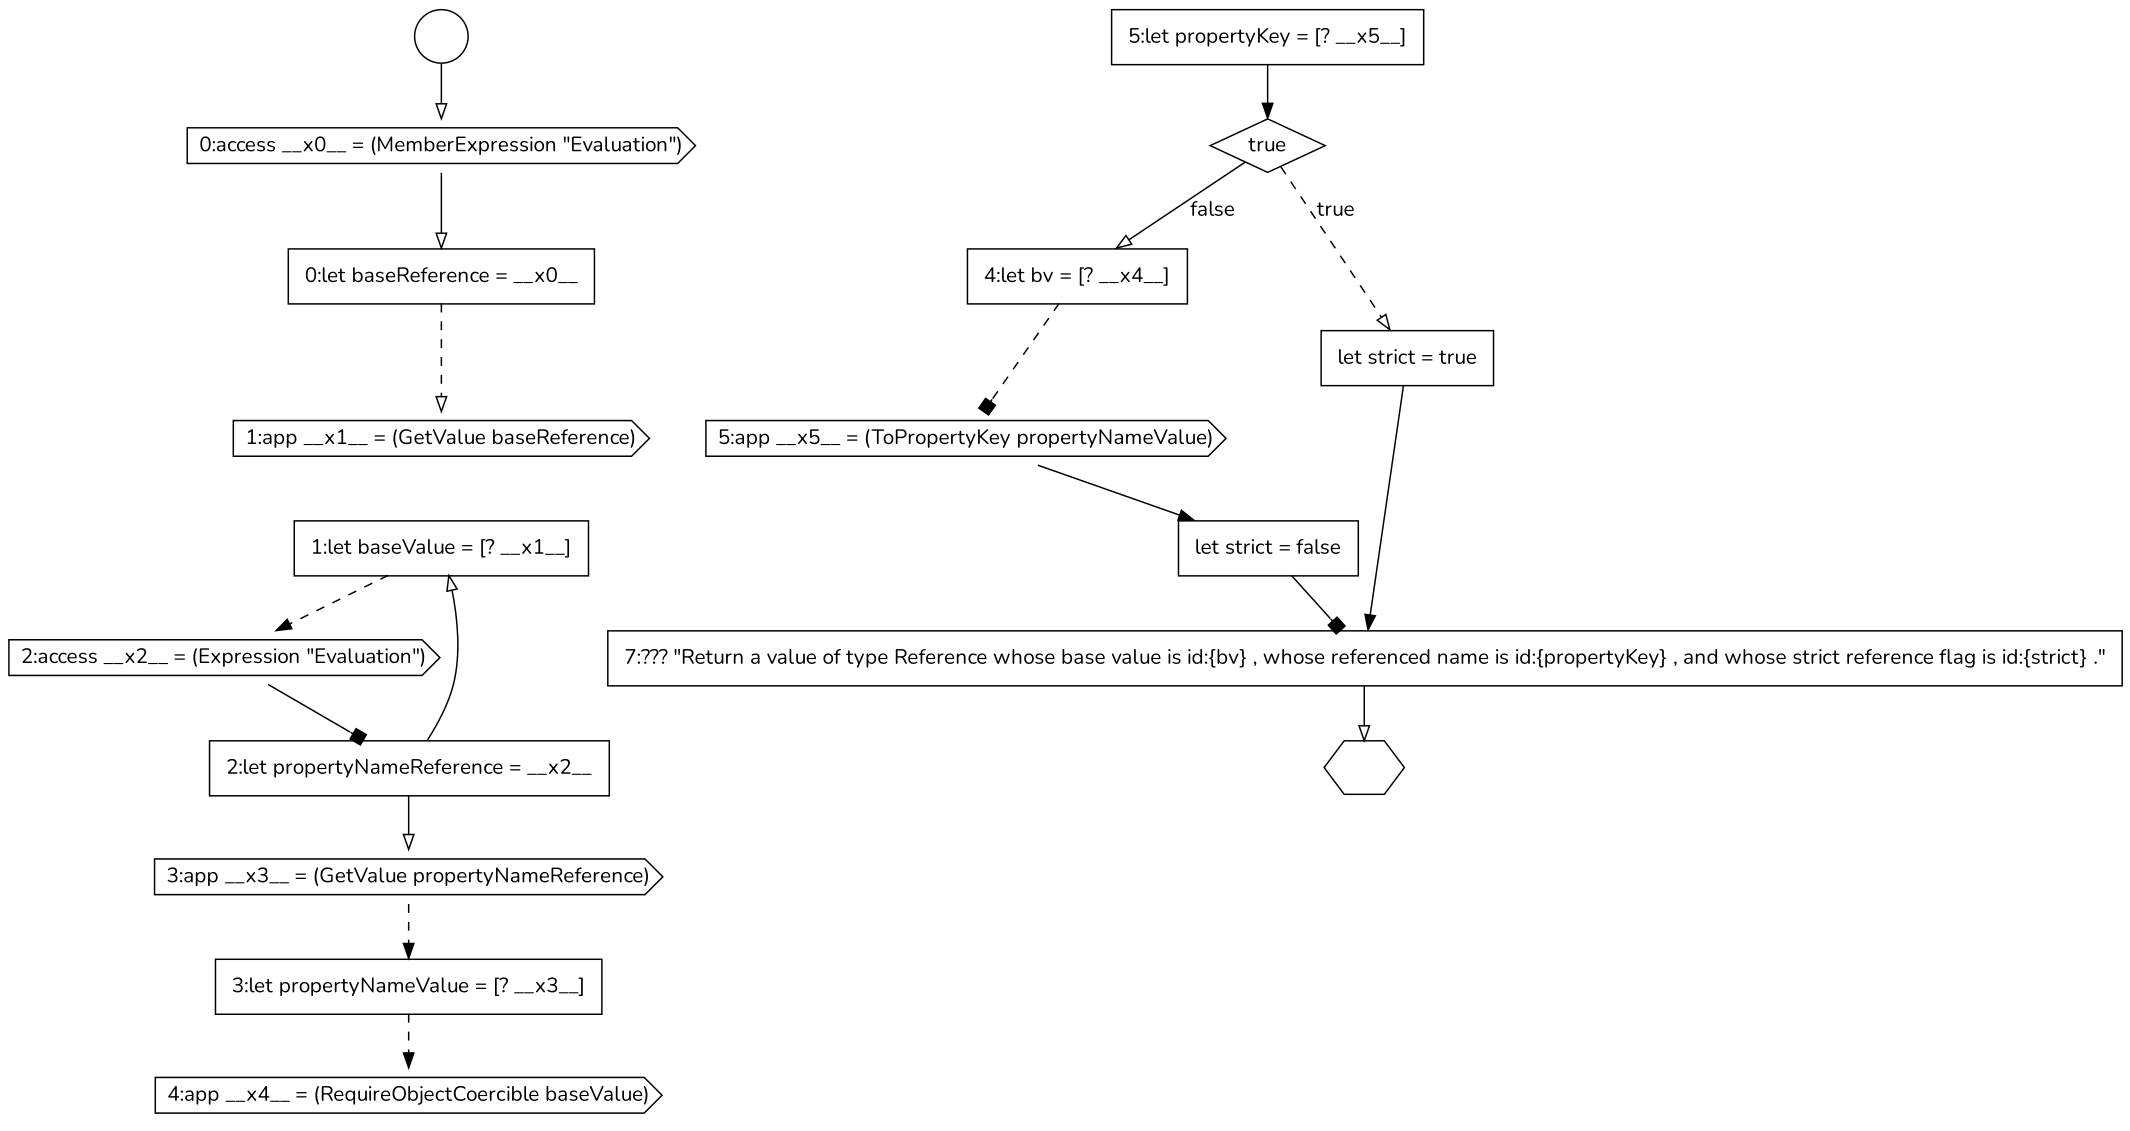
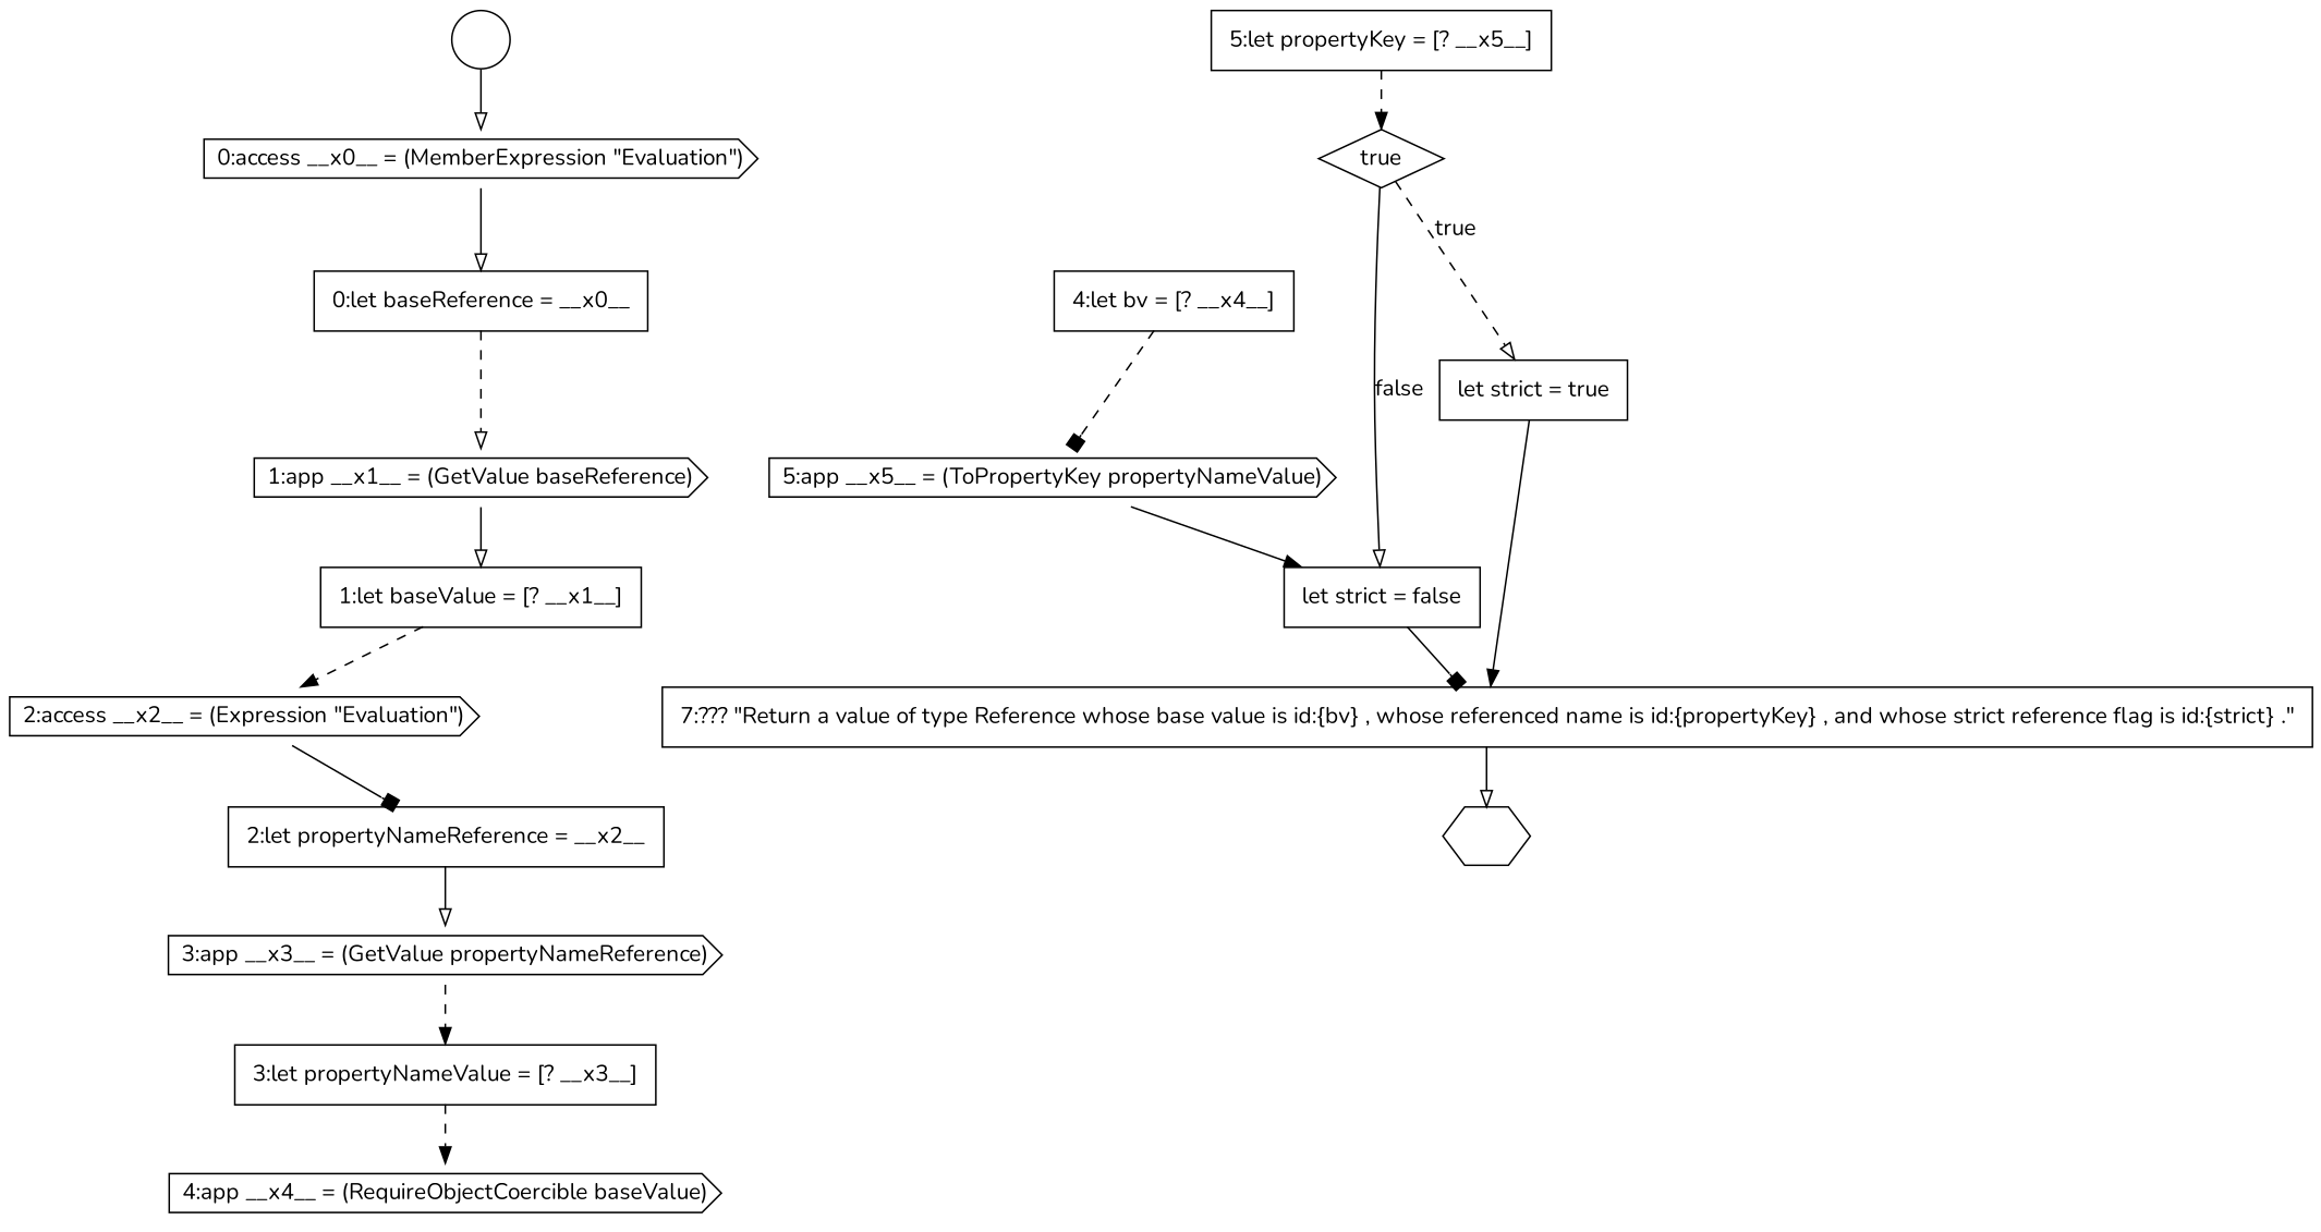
  digraph {
    fontname=Nunito
    node [color=black fillcolor=white fontname=Nunito shape=none style=filled]
    edge [arrowhead=onormal color=black fontname=Nunito style=solid]
    n1 [label=" " shape=circle]
    n2 [label=<<font color="black">0:access __x0__ = (MemberExpression &quot;Evaluation&quot;)</font>> shape=cds]
    n3 [label=<<font color="black">     <table border="0" cellborder="1" cellspacing="0" cellpadding="10">       <tr><td align="left">0:let baseReference = __x0__</td></tr>     </table>   </font>> margin=0]
    n4 [label=<<font color="black">1:app __x1__ = (GetValue baseReference)</font>> shape=cds]
    n5 [label=<<font color="black">     <table border="0" cellborder="1" cellspacing="0" cellpadding="10">       <tr><td align="left">1:let baseValue = [? __x1__]</td></tr>     </table>   </font>> margin=0]
    n6 [label=<<font color="black">2:access __x2__ = (Expression &quot;Evaluation&quot;)</font>> shape=cds]
    n7 [label=" " shape=hexagon]
    n8 [label=<<font color="black">     <table border="0" cellborder="1" cellspacing="0" cellpadding="10">       <tr><td align="left">4:let bv = [? __x4__]</td></tr>     </table>   </font>> margin=0]
    n9 [label=<<font color="black">5:app __x5__ = (ToPropertyKey propertyNameValue)</font>> shape=cds]
    n10 [label=<<font color="black">     <table border="0" cellborder="1" cellspacing="0" cellpadding="10">       <tr><td align="left">let strict = false</td></tr>     </table>   </font>> margin=0]
    n11 [label=<<font color="black">     <table border="0" cellborder="1" cellspacing="0" cellpadding="10">       <tr><td align="left">2:let propertyNameReference = __x2__</td></tr>     </table>   </font>> margin=0]
    n12 [label=<<font color="black">4:app __x4__ = (RequireObjectCoercible baseValue)</font>> shape=cds]
    n13 [label=<<font color="black">     <table border="0" cellborder="1" cellspacing="0" cellpadding="10">       <tr><td align="left">let strict = true</td></tr>     </table>   </font>> margin=0]
    n14 [label=<<font color="black">     <table border="0" cellborder="1" cellspacing="0" cellpadding="10">       <tr><td align="left">7:??? &quot;Return a value of type Reference whose base value is id:{bv} , whose referenced name is id:{propertyKey} , and whose strict reference flag is id:{strict} .&quot;</td></tr>     </table>   </font>> margin=0]
    n15 [label=<<font color="black">3:app __x3__ = (GetValue propertyNameReference)</font>> shape=cds]
    n16 [label=<<font color="black">     <table border="0" cellborder="1" cellspacing="0" cellpadding="10">       <tr><td align="left">3:let propertyNameValue = [? __x3__]</td></tr>     </table>   </font>> margin=0]
    n17 [label=<<font color="black">     <table border="0" cellborder="1" cellspacing="0" cellpadding="10">       <tr><td align="left">5:let propertyKey = [? __x5__]</td></tr>     </table>   </font>> margin=0]
    n18 [label=<<font color="black">true</font>> shape=diamond]
    n1 -> n2
    n2 -> n3
    n3 -> n4 [style=dashed]
-   n11 -> n5
+   n4 -> n5
    n5 -> n6 [arrowhead=normal style=dashed]
    n6 -> n11 [arrowhead=box]
    n8 -> n9 [arrowhead=box style=dashed]
    n9 -> n10 [arrowhead=normal]
    n10 -> n14 [arrowhead=box]
    n11 -> n15
    n13 -> n14 [arrowhead=normal]
    n14 -> n7
    n15 -> n16 [arrowhead=normal style=dashed]
    n16 -> n12 [arrowhead=normal style=dashed]
-   n17 -> n18 [arrowhead=normal]
-   n18 -> n8 [label=<<font color="black">false</font>>]
+   n17 -> n18 [arrowhead=normal style=dashed]
+   n18 -> n10 [label=<<font color="black">false</font>>]
    n18 -> n13 [label=<<font color="black">true</font>> style=dashed]
  }
